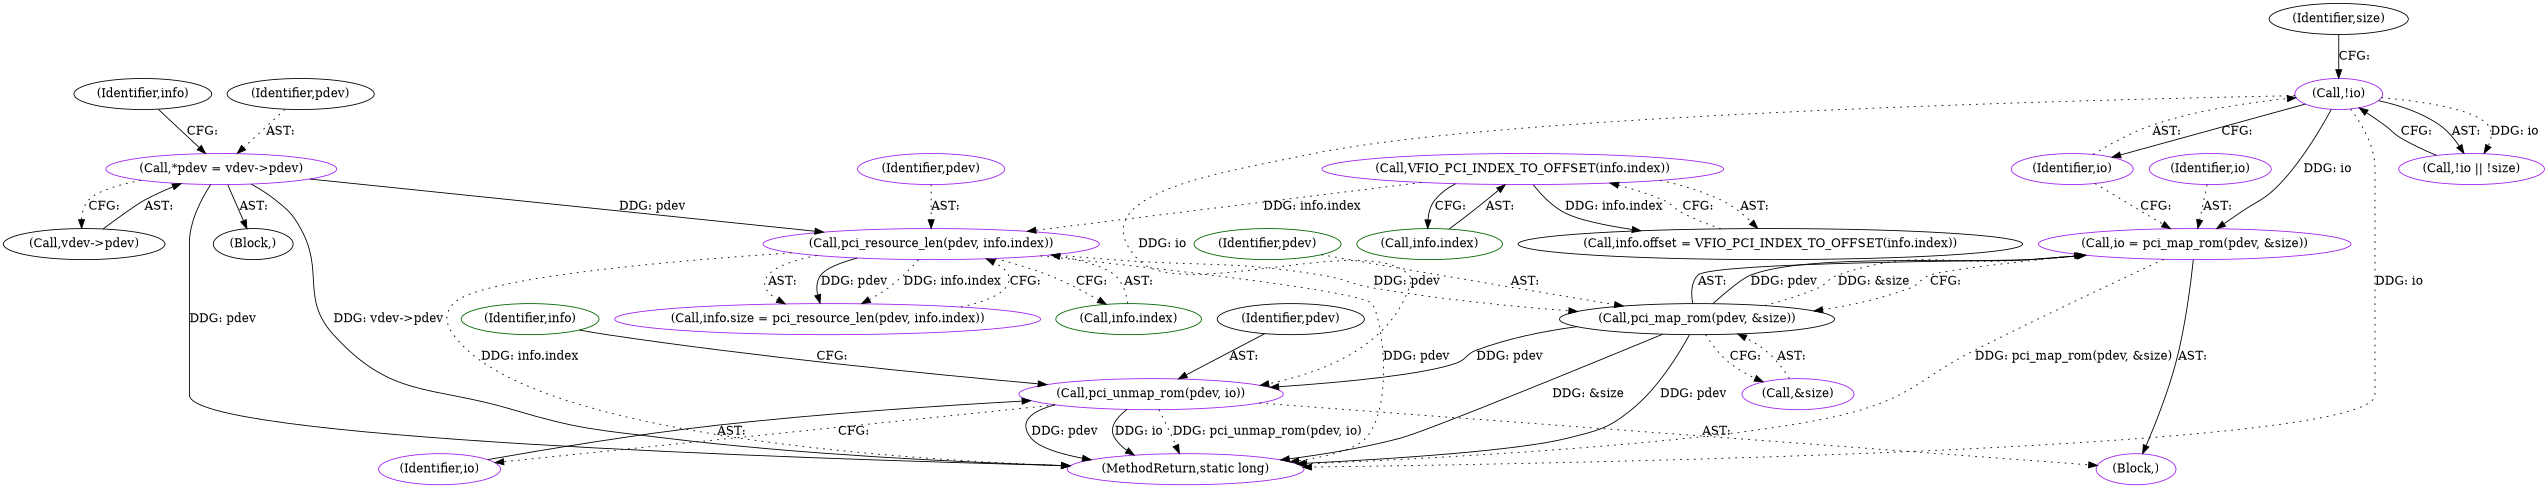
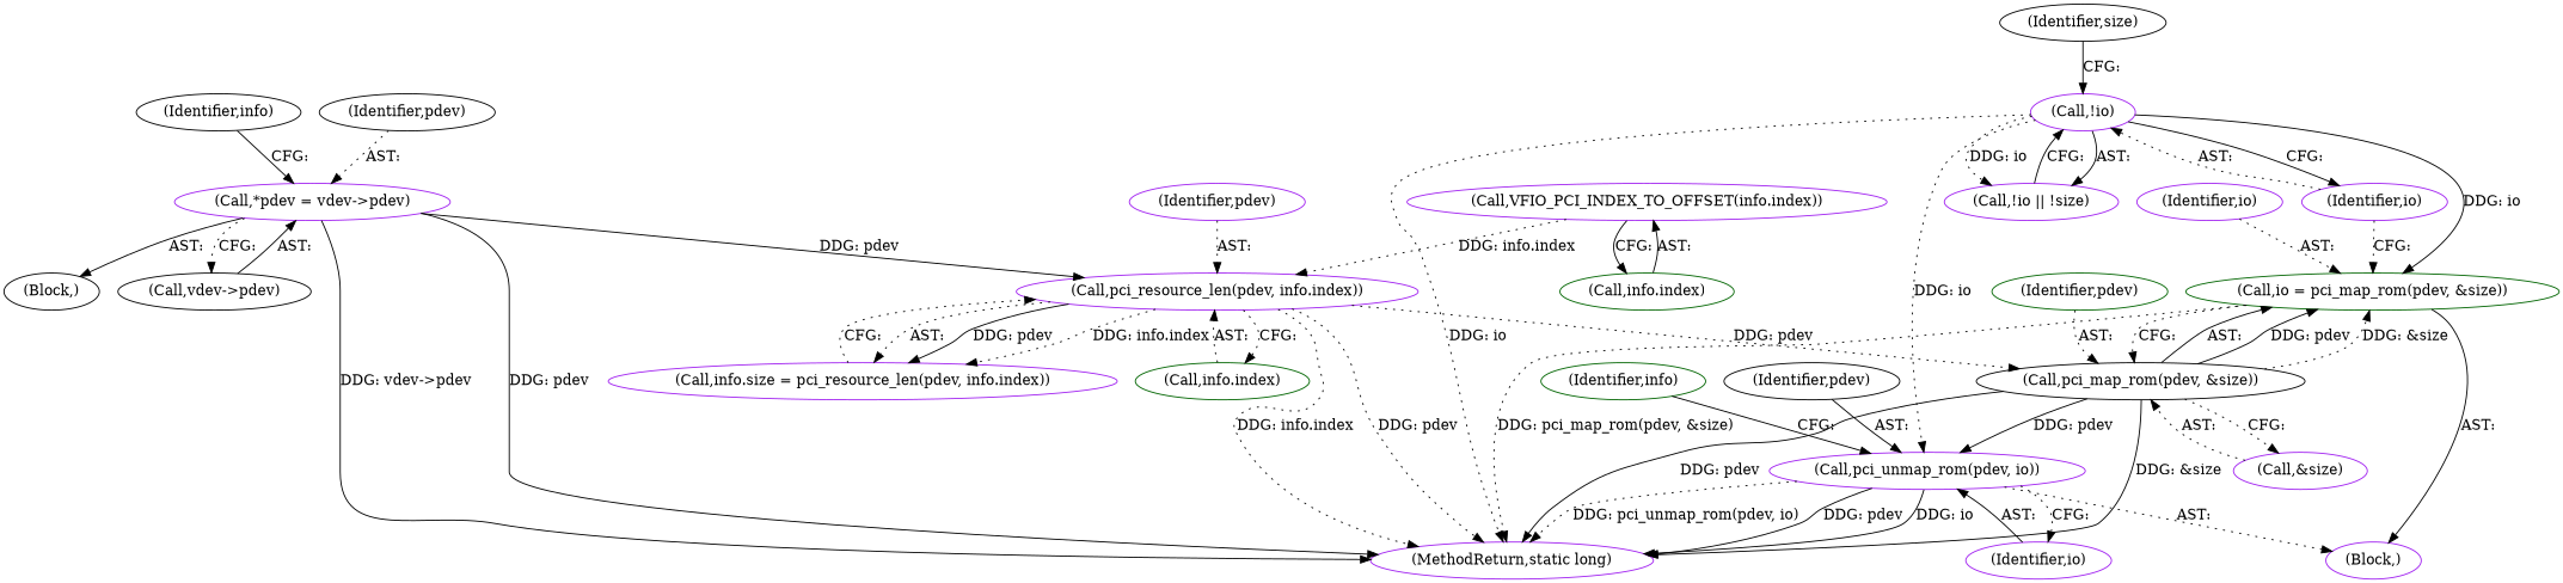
  digraph {
    node [color=purple]
    edge [style=dotted]
    n1 [label="(Call,pci_unmap_rom(pdev, io))"]
    n2 [label="(Block,)"]
    n3 [label="(MethodReturn,static long)"]
    n4 [label="(Identifier,io)"]
    n5 [color=black label="(Call,pci_map_rom(pdev, &size))"]
-   n6 [label="(Call,io = pci_map_rom(pdev, &size))"]
+   n6 [color=darkgreen label="(Call,io = pci_map_rom(pdev, &size))"]
    n7 [label="(Call,&size)"]
    n8 [label="(Call,pci_resource_len(pdev, info.index))"]
    n9 [label="(Call,info.size = pci_resource_len(pdev, info.index))"]
    n10 [color=darkgreen label="(Call,info.index)"]
    n11 [label="(Call,*pdev = vdev->pdev)"]
    n12 [color=black label="(Call,vdev->pdev)"]
    n13 [color=black label="(Block,)"]
    n14 [label="(Call,VFIO_PCI_INDEX_TO_OFFSET(info.index))"]
    n15 [color=darkgreen label="(Call,info.index)"]
-   n16 [color=black label="(Call,info.offset = VFIO_PCI_INDEX_TO_OFFSET(info.index))"]
    n17 [label="(Call,!io)"]
    n18 [label="(Identifier,io)"]
    n19 [label="(Call,!io || !size)"]
    n20 [color=black label="(Identifier,info)"]
    n21 [color=darkgreen label="(Identifier,pdev)"]
    n22 [color=darkgreen label="(Identifier,info)"]
    n23 [label="(Identifier,io)"]
    n24 [color=black label="(Identifier,pdev)"]
    n25 [color=black label="(Identifier,size)"]
    n26 [color=black label="(Identifier,pdev)"]
    n27 [label="(Identifier,pdev)"]
    n1 -> n2 [label="AST: "]
    n1 -> n3 [label="DDG: pci_unmap_rom(pdev, io)"]
    n1 -> n3 [label="DDG: pdev" style=solid]
    n1 -> n3 [label="DDG: io" style=solid]
    n1 -> n4 [label="CFG: "]
    n4 -> n1 [label="AST: " style=solid]
    n5 -> n1 [label="DDG: pdev" style=solid]
    n5 -> n3 [label="DDG: pdev" style=solid]
    n5 -> n3 [label="DDG: &size" style=solid]
    n5 -> n6 [label="AST: " style=solid]
    n5 -> n6 [label="DDG: pdev" style=solid]
    n5 -> n6 [label="DDG: &size"]
    n5 -> n7 [label="CFG: "]
    n6 -> n2 [label="AST: " style=solid]
    n6 -> n3 [label="DDG: pci_map_rom(pdev, &size)"]
    n6 -> n5 [label="CFG: "]
    n7 -> n5 [label="AST: "]
    n8 -> n3 [label="DDG: info.index"]
    n8 -> n3 [label="DDG: pdev"]
    n8 -> n5 [label="DDG: pdev"]
    n8 -> n9 [label="AST: "]
    n8 -> n9 [label="DDG: pdev" style=solid]
    n8 -> n9 [label="DDG: info.index"]
    n8 -> n10 [label="CFG: "]
    n9 -> n8 [label="CFG: "]
    n10 -> n8 [label="AST: "]
    n11 -> n3 [label="DDG: vdev->pdev" style=solid]
    n11 -> n3 [label="DDG: pdev" style=solid]
    n11 -> n8 [label="DDG: pdev" style=solid]
    n11 -> n12 [label="CFG: "]
    n11 -> n13 [label="AST: " style=solid]
    n12 -> n11 [label="AST: " style=solid]
    n14 -> n8 [label="DDG: info.index"]
    n14 -> n15 [label="CFG: " style=solid]
-   n14 -> n16 [label="AST: "]
-   n14 -> n16 [label="DDG: info.index" style=solid]
    n15 -> n14 [label="AST: " style=solid]
-   n16 -> n14 [label="CFG: "]
    n17 -> n1 [label="DDG: io"]
    n17 -> n3 [label="DDG: io"]
    n17 -> n6 [label="DDG: io" style=solid]
    n17 -> n18 [label="CFG: " style=solid]
    n17 -> n19 [label="AST: " style=solid]
    n17 -> n19 [label="DDG: io"]
    n18 -> n6 [label="CFG: "]
    n18 -> n17 [label="AST: "]
    n19 -> n17 [label="CFG: " style=solid]
    n20 -> n11 [label="CFG: " style=solid]
    n21 -> n5 [label="AST: "]
    n22 -> n1 [label="CFG: " style=solid]
    n23 -> n6 [label="AST: "]
    n24 -> n11 [label="AST: "]
    n25 -> n17 [label="CFG: " style=solid]
    n26 -> n1 [label="AST: " style=solid]
    n27 -> n8 [label="AST: "]
  }
